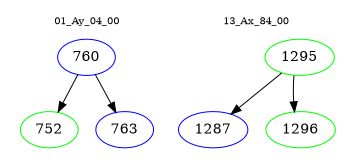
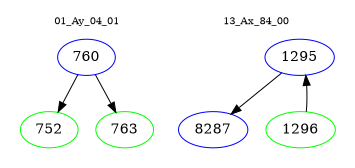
  digraph {
    node [color=blue]
    edge [color=black]
    n1 [label=760]
    n2 [color=green label=752]
-   n3 [label=763]
-   n4 [color=green label=1295]
-   n5 [label=1287]
+   n3 [color=green label=763]
+   n4 [label=1295]
+   n5 [label=8287]
    n6 [color=green label=1296]
    subgraph cluster_1 {
      color=white
      fontsize=10
-     label="01_Ay_04_00"
+     label="01_Ay_04_01"
      n1
      n2
      n3
    }
    subgraph cluster_2 {
      color=white
      fontsize=10
      label="13_Ax_84_00"
      n4
      n5
      n6
    }
    n1 -> n2
    n1 -> n3
    n4 -> n5
-   n4 -> n6
+   n6 -> n4
  }
